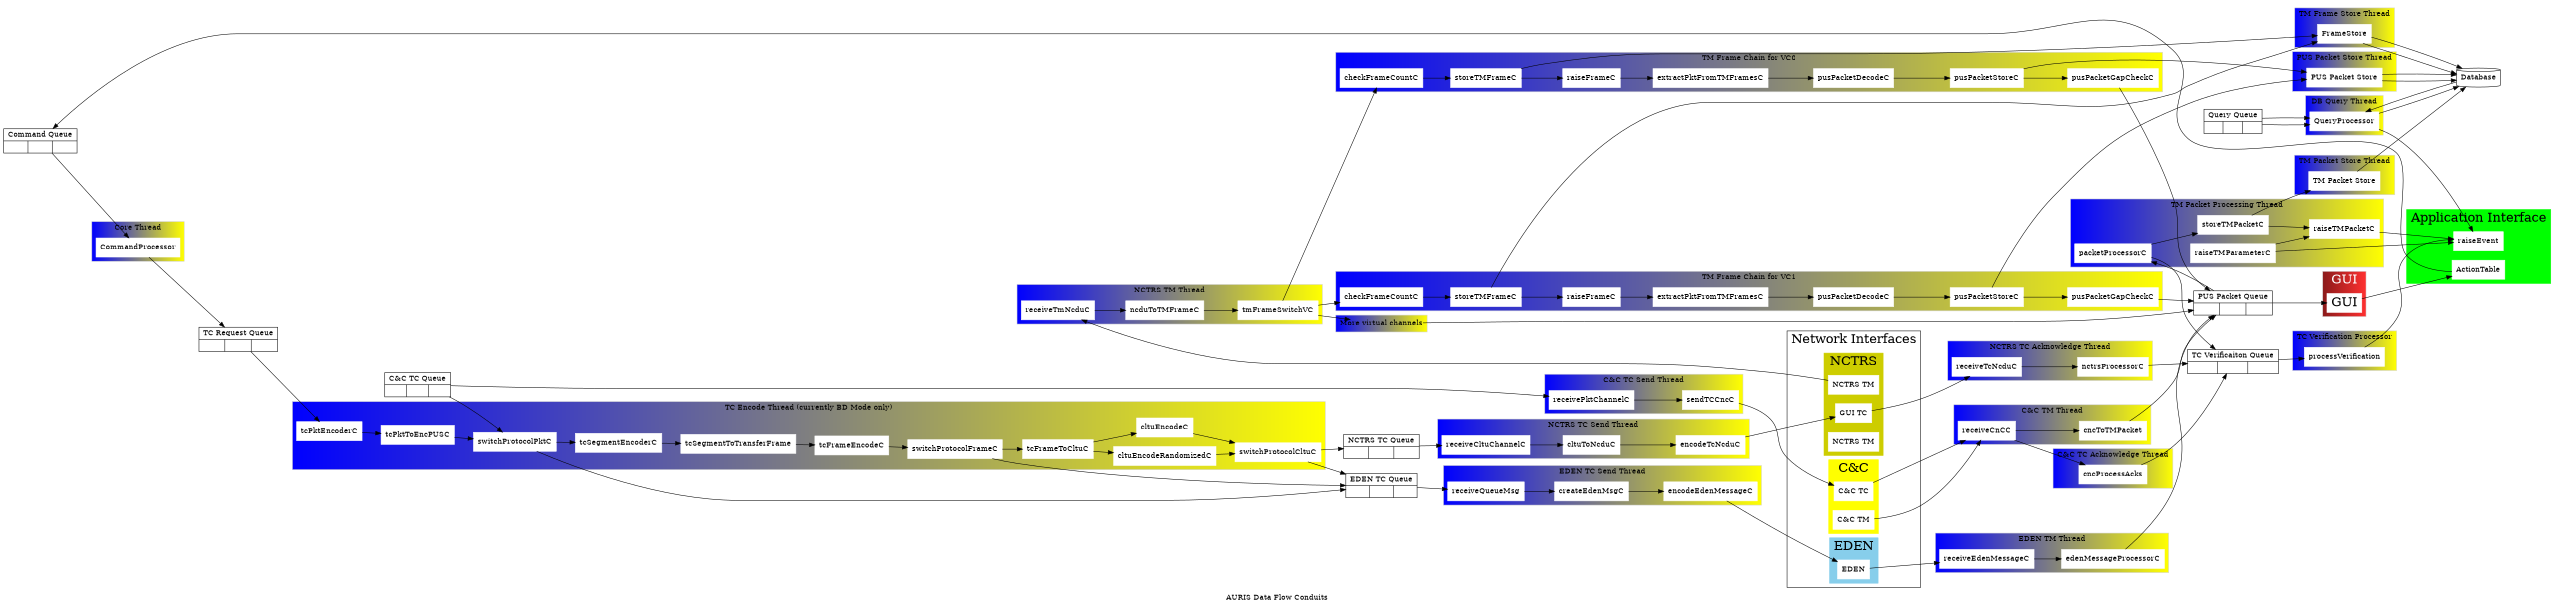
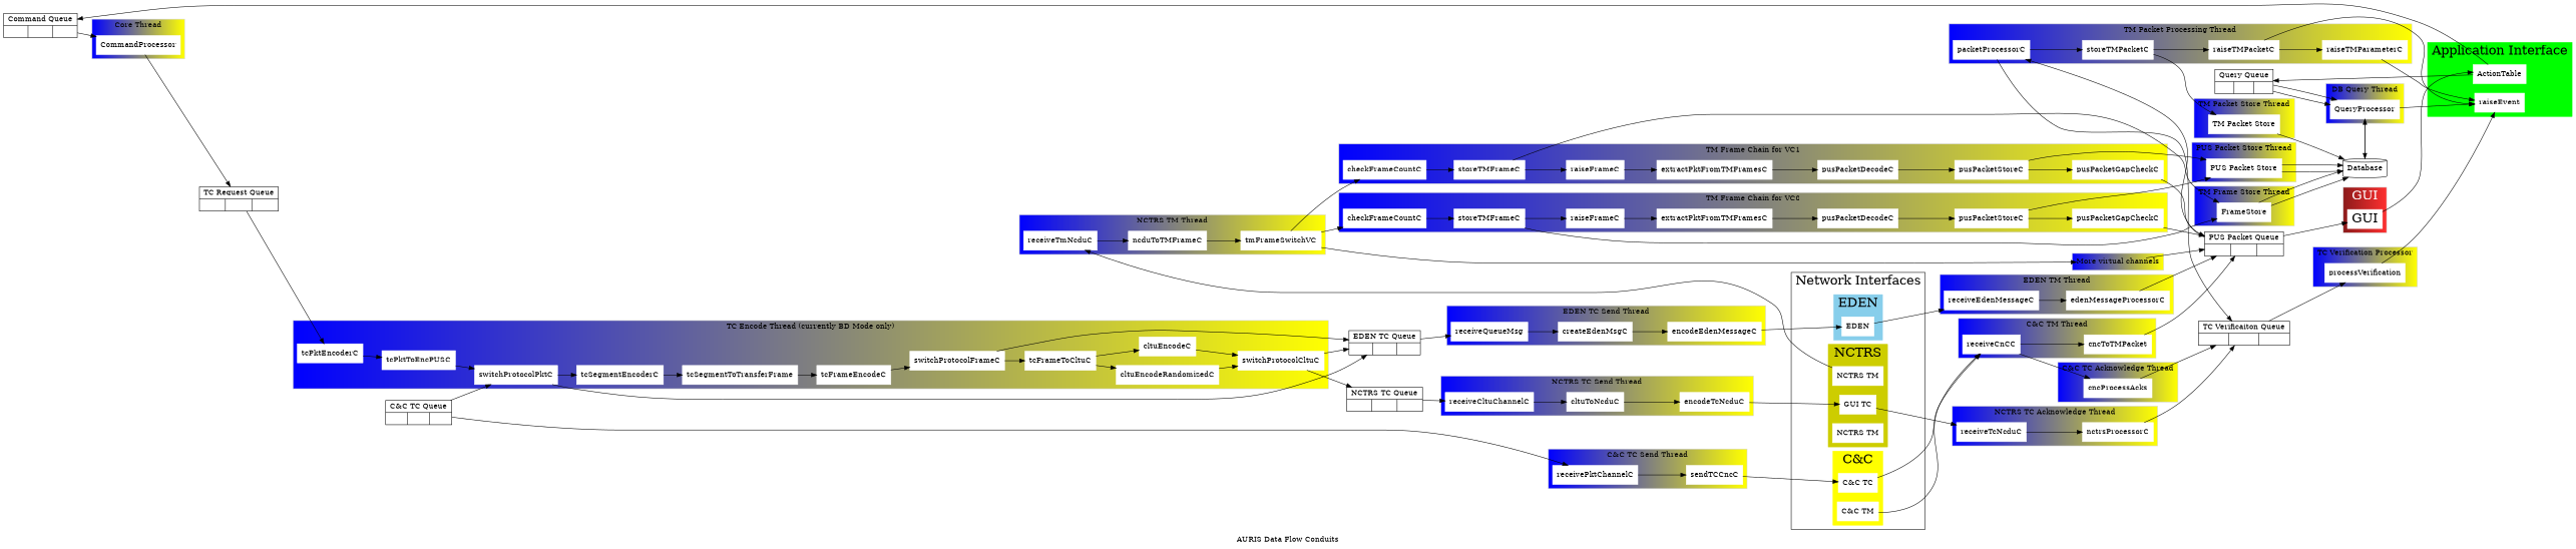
  digraph {
    label="AURIS Data Flow Conduits"
    rankdir=LR
    node [color=white shape=box style=filled]
    receiveTmNcduC
    ncduToTMFrameC
    tmFrameSwitchVC
    n4 [label="GUI TC"]
    n5 [label="NCTRS TM"]
    n6 [label="NCTRS TM"]
    n7 [label=EDEN]
    n8 [label="C&C TC"]
    n9 [label="C&C TM"]
    receiveEdenMessageC
    edenMessageProcessorC
    receiveCnCC
    cncToTMPacket
    packetProcessorC
    storeTMPacketC
    raiseTMPacketC
    raiseTMParameterC
    checkFrameCountC
    storeTMFrameC
    raiseFrameC
    extractPktFromTMFramesC
    pusPacketDecodeC
    pusPacketStoreC
    pusPacketGapCheckC
    n25 [label=checkFrameCountC]
    n26 [label=storeTMFrameC]
    n27 [label=raiseFrameC]
    n28 [label=extractPktFromTMFramesC]
    n29 [label=pusPacketDecodeC]
    n30 [label=pusPacketStoreC]
    n31 [label=pusPacketGapCheckC]
    n32 [label="More virtual channels" labelfontcolor=white shape=plain color="" style=""]
    ActionTable
    raiseEvent
    GUI [fontsize=24]
    CommandProcessor
    QueryProcessor
    FrameStore
    n39 [label="PUS Packet Store"]
    n40 [label="TM Packet Store"]
    tcPktEncoderC
    tcPktToEncPUSC
    switchProtocolPktC
    tcSegmentEncoderC
    tcSegmentToTransferFrame
    tcFrameEncodeC
    switchProtocolFrameC
    tcFrameToCltuC
    cltuEncodeRandomizedC
    cltuEncodeC
    switchProtocolCltuC
    receivePktChannelC
    sendTCCncC
    receiveQueueMsg
    createEdenMsgC
    encodeEdenMessageC
    receiveCltuChannelC
    cltuToNcduC
    encodeTcNcduC
    receiveTcNcduC
    nctrsProcessorC
    cncProcessAcks
    processVerification
    n64 [label="PUS Packet Queue|{||}" shape=record color="" style=""]
    n65 [label="TC Verificaiton Queue|{||}" shape=record color="" style=""]
    n66 [label="Command Queue|{||}" shape=record color="" style=""]
    n67 [label="Query Queue|{||}" shape=record color="" style=""]
    n68 [label="TC Request Queue|{||}" shape=record color="" style=""]
    Database [shape=cylinder color="" style=""]
    n70 [label="EDEN TC Queue|{||}" shape=record color="" style=""]
    n71 [label="NCTRS TC Queue|{||}" shape=record color="" style=""]
    n72 [label="C&C TC Queue|{||}" shape=record color="" style=""]
    subgraph cluster_1 {
      color=lightgrey
      fillcolor="blue:yellow"
      label="NCTRS TM Thread"
      style=filled
      receiveTmNcduC
      ncduToTMFrameC
      tmFrameSwitchVC
    }
    subgraph cluster_2 {
      fontsize=24
      label="Network Interfaces"
      rank=same
      subgraph cluster_3 {
        color=yellow3
        fontsize=24
        label=NCTRS
        rank=same
        style=filled
        n4
        n5
        n6
      }
      subgraph cluster_4 {
        color=skyblue
        fontsize=24
        label=EDEN
        rank=same
        style=filled
        n7
      }
      subgraph cluster_5 {
        color=yellow
        fontsize=24
        label="C&C"
        rank=same
        style=filled
        n8
        n9
      }
    }
    subgraph cluster_6 {
      color=lightgrey
      fillcolor="blue:yellow"
      label="DB Query Thread"
      style=filled
      QueryProcessor
    }
    subgraph cluster_7 {
      color=lightgrey
      fillcolor="blue:yellow"
      label="EDEN TM Thread"
      style=filled
      receiveEdenMessageC
      edenMessageProcessorC
    }
    subgraph cluster_8 {
      color=lightgrey
      fillcolor="blue:yellow"
      label="Core Thread"
      style=filled
      CommandProcessor
    }
    subgraph cluster_9 {
      color=lightgrey
      fillcolor="blue:yellow"
      label="C&C TM Thread"
      style=filled
      receiveCnCC
      cncToTMPacket
    }
    subgraph cluster_10 {
      color=lightgrey
      fillcolor="blue:yellow"
      label="TM Packet Processing Thread"
      style=filled
      packetProcessorC
      storeTMPacketC
      raiseTMPacketC
      raiseTMParameterC
    }
    subgraph cluster_11 {
      color=lightgrey
      fillcolor="blue:yellow"
      label="TM Frame Chain for VC0"
      style=filled
      checkFrameCountC
      storeTMFrameC
      raiseFrameC
      extractPktFromTMFramesC
      pusPacketDecodeC
      pusPacketStoreC
      pusPacketGapCheckC
    }
    subgraph cluster_12 {
      color=lightgrey
      fillcolor="blue:yellow"
      label="TM Frame Chain for VC1"
      style=filled
      n25
      n26
      n27
      n28
      n29
      n30
      n31
    }
    subgraph cluster_13 {
      color=lightgrey
      fillcolor="blue:yellow"
      label=""
      style=filled
      n32
    }
    subgraph cluster_14 {
      color=lime
      fontsize=24
      label="Application Interface"
      rank=same
      style=filled
      ActionTable
      raiseEvent
    }
    subgraph cluster_15 {
      color=lightgrey
      fillcolor="firebrick4:firebrick1"
      fontcolor=white
      fontsize=24
      label=GUI
      labelfontcolor=white
      labelfontsize=24
      rank=same
      style=filled
      GUI
    }
    subgraph cluster_16 {
      color=lightgrey
      fillcolor="blue:yellow"
      label="TM Frame Store Thread"
      style=filled
      FrameStore
    }
    subgraph cluster_17 {
      color=lightgrey
      fillcolor="blue:yellow"
      label="PUS Packet Store Thread"
      style=filled
      n39
    }
    subgraph cluster_18 {
      color=lightgrey
      fillcolor="blue:yellow"
      label="TM Packet Store Thread"
      style=filled
      n40
    }
    subgraph cluster_19 {
      color=lightgrey
      fillcolor="blue:yellow"
      label="TC Encode Thread (currently BD Mode only)"
      rankdir=RL
      style=filled
      tcPktEncoderC
      tcPktToEncPUSC
      switchProtocolPktC
      tcSegmentEncoderC
      tcSegmentToTransferFrame
      tcFrameEncodeC
      switchProtocolFrameC
      tcFrameToCltuC
      cltuEncodeRandomizedC
      cltuEncodeC
      switchProtocolCltuC
    }
    subgraph cluster_20 {
      color=lightgrey
      fillcolor="blue:yellow"
      label="C&C TC Send Thread"
      rankdir=RL
      style=filled
      receivePktChannelC
      sendTCCncC
    }
    subgraph cluster_21 {
      color=lightgrey
      fillcolor="blue:yellow"
      label="EDEN TC Send Thread"
      rankdir=RL
      style=filled
      receiveQueueMsg
      createEdenMsgC
      encodeEdenMessageC
    }
    subgraph cluster_22 {
      color=lightgrey
      fillcolor="blue:yellow"
      label="NCTRS TC Send Thread"
      rankdir=RL
      style=filled
      receiveCltuChannelC
      cltuToNcduC
      encodeTcNcduC
    }
    subgraph cluster_23 {
      color=lightgrey
      fillcolor="blue:yellow"
      label="NCTRS TC Acknowledge Thread"
      rankdir=RL
      style=filled
      receiveTcNcduC
      nctrsProcessorC
    }
    subgraph cluster_24 {
      color=lightgrey
      fillcolor="blue:yellow"
      label="C&C TC Acknowledge Thread"
      rankdir=RL
      style=filled
      cncProcessAcks
    }
    subgraph cluster_25 {
      color=lightgrey
      fillcolor="blue:yellow"
      label="TC Verification Processor"
      rankdir=RL
      style=filled
      processVerification
    }
    receiveTmNcduC -> ncduToTMFrameC
    ncduToTMFrameC -> tmFrameSwitchVC
    tmFrameSwitchVC -> checkFrameCountC
    tmFrameSwitchVC -> n25
    tmFrameSwitchVC -> n32
    n4 -> receiveTcNcduC
    n5 -> receiveTmNcduC
    n7 -> receiveEdenMessageC
    n8 -> receiveCnCC
    n9 -> receiveCnCC
    receiveEdenMessageC -> edenMessageProcessorC
    edenMessageProcessorC -> n64
    receiveCnCC -> cncToTMPacket
    receiveCnCC -> cncProcessAcks
    cncToTMPacket -> n64
    packetProcessorC -> storeTMPacketC
    packetProcessorC -> n65
    storeTMPacketC -> raiseTMPacketC
    storeTMPacketC -> n40
-   raiseTMParameterC -> raiseTMPacketC
+   raiseTMPacketC -> raiseTMParameterC
    raiseTMPacketC -> raiseEvent
    raiseTMParameterC -> raiseEvent
    checkFrameCountC -> storeTMFrameC
    storeTMFrameC -> raiseFrameC
    storeTMFrameC -> FrameStore
    raiseFrameC -> extractPktFromTMFramesC
    extractPktFromTMFramesC -> pusPacketDecodeC
    pusPacketDecodeC -> pusPacketStoreC
    pusPacketStoreC -> pusPacketGapCheckC
    pusPacketStoreC -> n39
    pusPacketGapCheckC -> n64
    n25 -> n26
    n26 -> n27
    n26 -> FrameStore
    n27 -> n28
    n28 -> n29
    n29 -> n30
    n30 -> n31
    n30 -> n39
    n31 -> n64
    n32 -> n64
    ActionTable -> n66
+   ActionTable -> n67
    GUI -> ActionTable
    CommandProcessor -> n68
    QueryProcessor -> raiseEvent
    QueryProcessor -> Database
    FrameStore -> Database
    FrameStore -> Database
    n39 -> Database
    n39 -> Database
    n40 -> Database
    tcPktEncoderC -> tcPktToEncPUSC
    tcPktToEncPUSC -> switchProtocolPktC
    switchProtocolPktC -> tcSegmentEncoderC
    switchProtocolPktC -> n70
    tcSegmentEncoderC -> tcSegmentToTransferFrame
    tcSegmentToTransferFrame -> tcFrameEncodeC
    tcFrameEncodeC -> switchProtocolFrameC
    switchProtocolFrameC -> tcFrameToCltuC
    switchProtocolFrameC -> n70
    tcFrameToCltuC -> cltuEncodeRandomizedC
    tcFrameToCltuC -> cltuEncodeC
    cltuEncodeRandomizedC -> switchProtocolCltuC
    cltuEncodeC -> switchProtocolCltuC
    switchProtocolCltuC -> n70
    switchProtocolCltuC -> n71
    receivePktChannelC -> sendTCCncC
    sendTCCncC -> n8
    receiveQueueMsg -> createEdenMsgC
    createEdenMsgC -> encodeEdenMessageC
    encodeEdenMessageC -> n7
    receiveCltuChannelC -> cltuToNcduC
    cltuToNcduC -> encodeTcNcduC
    encodeTcNcduC -> n4
    receiveTcNcduC -> nctrsProcessorC
    nctrsProcessorC -> n65
    cncProcessAcks -> n65
    processVerification -> raiseEvent
    n64 -> packetProcessorC
    n64 -> GUI
    n65 -> processVerification
    n66 -> CommandProcessor
    n67 -> QueryProcessor
    n67 -> QueryProcessor
    n68 -> tcPktEncoderC
    Database -> QueryProcessor
    n70 -> receiveQueueMsg
    n71 -> receiveCltuChannelC
    n72 -> switchProtocolPktC
    n72 -> receivePktChannelC
  }
